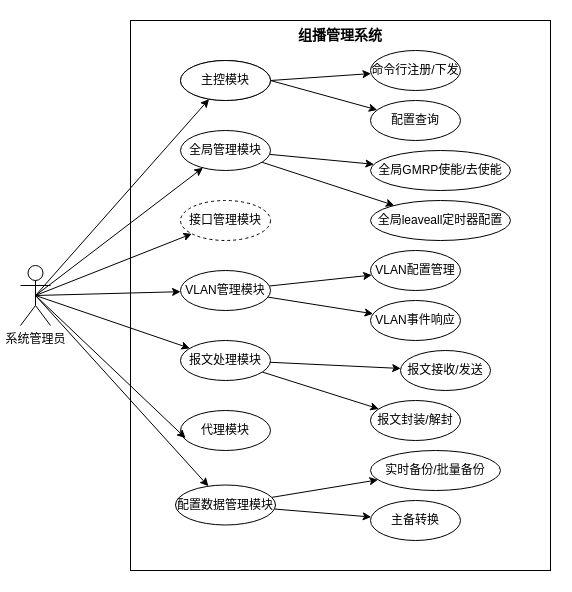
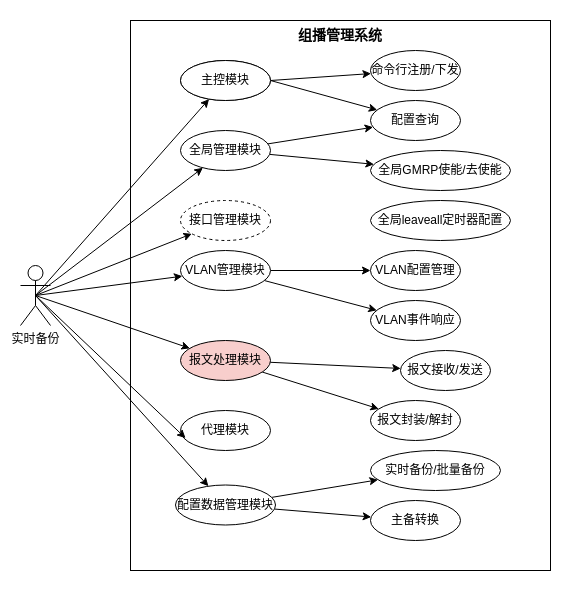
  <mxCell id="0" />
  <mxCell id="1" parent="0" />
  <mxCell id="2" value="" style="rounded=0;whiteSpace=wrap;html=1;" vertex="1" parent="1"><mxGeometry x="130" y="20" width="420" height="550" as="geometry" /></mxCell>
  <mxCell id="3" style="rounded=0;orthogonalLoop=1;jettySize=auto;html=1;exitX=0.5;exitY=0.5;exitDx=0;exitDy=0;exitPerimeter=0;" edge="1" parent="1" source="9" target="10"><mxGeometry relative="1" as="geometry" /></mxCell>
  <mxCell id="4" style="rounded=0;orthogonalLoop=1;jettySize=auto;html=1;exitX=0.5;exitY=0.5;exitDx=0;exitDy=0;exitPerimeter=0;" edge="1" parent="1" source="9" target="13"><mxGeometry relative="1" as="geometry" /></mxCell>
  <mxCell id="5" style="edgeStyle=none;rounded=0;orthogonalLoop=1;jettySize=auto;html=1;exitX=0.5;exitY=0.5;exitDx=0;exitDy=0;exitPerimeter=0;" edge="1" parent="1" source="9" target="14"><mxGeometry relative="1" as="geometry" /></mxCell>
  <mxCell id="6" style="edgeStyle=none;rounded=0;orthogonalLoop=1;jettySize=auto;html=1;exitX=0.5;exitY=0.5;exitDx=0;exitDy=0;exitPerimeter=0;" edge="1" parent="1" source="9" target="17"><mxGeometry relative="1" as="geometry" /></mxCell>
  <mxCell id="7" style="edgeStyle=none;rounded=0;orthogonalLoop=1;jettySize=auto;html=1;exitX=0.5;exitY=0.5;exitDx=0;exitDy=0;exitPerimeter=0;" edge="1" parent="1" source="9" target="20"><mxGeometry relative="1" as="geometry" /></mxCell>
  <mxCell id="8" style="edgeStyle=none;rounded=0;orthogonalLoop=1;jettySize=auto;html=1;exitX=0.5;exitY=0.5;exitDx=0;exitDy=0;exitPerimeter=0;" edge="1" parent="1" source="9" target="23"><mxGeometry relative="1" as="geometry" /></mxCell>
- <mxCell id="9" value="系统管理员" style="shape=umlActor;verticalLabelPosition=bottom;verticalAlign=top;html=1;" vertex="1" parent="1"><mxGeometry x="20" y="265" width="30" height="60" as="geometry" /></mxCell>
+ <mxCell id="9" value="实时备份" style="shape=umlActor;verticalLabelPosition=bottom;verticalAlign=top;html=1;" vertex="1" parent="1"><mxGeometry x="20" y="265" width="30" height="60" as="geometry" /></mxCell>
  <mxCell id="10" value="主控模块" style="ellipse;whiteSpace=wrap;html=1;" vertex="1" parent="1"><mxGeometry x="180" y="60" width="90" height="40" as="geometry" /></mxCell>
  <mxCell id="11" value="" style="edgeStyle=none;rounded=0;orthogonalLoop=1;jettySize=auto;html=1;" edge="1" parent="1" source="13" target="28"><mxGeometry relative="1" as="geometry" /></mxCell>
- <mxCell id="12" style="edgeStyle=none;rounded=0;orthogonalLoop=1;jettySize=auto;html=1;" edge="1" parent="1" source="13" target="29"><mxGeometry relative="1" as="geometry" /></mxCell>
+ <mxCell id="12" style="edgeStyle=none;rounded=0;orthogonalLoop=1;jettySize=auto;html=1;" edge="1" parent="1" source="13" target="27"><mxGeometry relative="1" as="geometry" /></mxCell>
  <mxCell id="13" value="全局管理模块" style="ellipse;whiteSpace=wrap;html=1;" vertex="1" parent="1"><mxGeometry x="180" y="130" width="90" height="40" as="geometry" /></mxCell>
  <mxCell id="14" value="接口管理模块" style="ellipse;whiteSpace=wrap;html=1;dashed=1;" vertex="1" parent="1"><mxGeometry x="180" y="200" width="90" height="40" as="geometry" /></mxCell>
  <mxCell id="15" style="edgeStyle=none;rounded=0;orthogonalLoop=1;jettySize=auto;html=1;" edge="1" parent="1" source="17" target="30"><mxGeometry relative="1" as="geometry" /></mxCell>
  <mxCell id="16" style="edgeStyle=none;rounded=0;orthogonalLoop=1;jettySize=auto;html=1;" edge="1" parent="1" source="17" target="31"><mxGeometry relative="1" as="geometry" /></mxCell>
- <mxCell id="17" value="VLAN管理模块" style="ellipse;whiteSpace=wrap;html=1;" vertex="1" parent="1"><mxGeometry x="180" y="270" width="90" height="40" as="geometry" /></mxCell>
+ <mxCell id="17" value="VLAN管理模块" style="ellipse;whiteSpace=wrap;html=1;" vertex="1" parent="1"><mxGeometry x="180" y="250" width="90" height="40" as="geometry" /></mxCell>
  <mxCell id="18" style="edgeStyle=none;rounded=0;orthogonalLoop=1;jettySize=auto;html=1;" edge="1" parent="1" source="20" target="32"><mxGeometry relative="1" as="geometry" /></mxCell>
  <mxCell id="19" style="edgeStyle=none;rounded=0;orthogonalLoop=1;jettySize=auto;html=1;" edge="1" parent="1" source="20" target="33"><mxGeometry relative="1" as="geometry" /></mxCell>
- <mxCell id="20" value="报文处理模块" style="ellipse;whiteSpace=wrap;html=1;" vertex="1" parent="1"><mxGeometry x="180" y="340" width="90" height="40" as="geometry" /></mxCell>
+ <mxCell id="20" value="报文处理模块" style="ellipse;whiteSpace=wrap;html=1;fillColor=#f8cecc;" vertex="1" parent="1"><mxGeometry x="180" y="340" width="90" height="40" as="geometry" /></mxCell>
  <mxCell id="21" style="edgeStyle=none;rounded=0;orthogonalLoop=1;jettySize=auto;html=1;" edge="1" parent="1" source="23" target="34"><mxGeometry relative="1" as="geometry" /></mxCell>
  <mxCell id="22" style="edgeStyle=none;rounded=0;orthogonalLoop=1;jettySize=auto;html=1;" edge="1" parent="1" source="23" target="35"><mxGeometry relative="1" as="geometry" /></mxCell>
  <mxCell id="23" value="配置数据管理模块" style="ellipse;whiteSpace=wrap;html=1;" vertex="1" parent="1"><mxGeometry x="175" y="484.5" width="100" height="40" as="geometry" /></mxCell>
  <mxCell id="24" value="代理模块" style="ellipse;whiteSpace=wrap;html=1;" vertex="1" parent="1"><mxGeometry x="180" y="410" width="90" height="40" as="geometry" /></mxCell>
  <mxCell id="25" style="edgeStyle=none;rounded=0;orthogonalLoop=1;jettySize=auto;html=1;exitX=0.5;exitY=0.5;exitDx=0;exitDy=0;exitPerimeter=0;entryX=0.056;entryY=0.69;entryDx=0;entryDy=0;entryPerimeter=0;" edge="1" parent="1" source="9" target="24"><mxGeometry relative="1" as="geometry" /></mxCell>
  <mxCell id="26" value="命令行注册/下发" style="ellipse;whiteSpace=wrap;html=1;" vertex="1" parent="1"><mxGeometry x="370" y="50" width="90" height="40" as="geometry" /></mxCell>
  <mxCell id="27" value="配置查询" style="ellipse;whiteSpace=wrap;html=1;" vertex="1" parent="1"><mxGeometry x="370" y="100" width="90" height="40" as="geometry" /></mxCell>
  <mxCell id="28" value="全局GMRP使能/去使能" style="ellipse;whiteSpace=wrap;html=1;" vertex="1" parent="1"><mxGeometry x="370" y="150" width="140" height="40" as="geometry" /></mxCell>
  <mxCell id="29" value="全局leaveall定时器配置" style="ellipse;whiteSpace=wrap;html=1;" vertex="1" parent="1"><mxGeometry x="370" y="200" width="140" height="40" as="geometry" /></mxCell>
  <mxCell id="30" value="VLAN配置管理" style="ellipse;whiteSpace=wrap;html=1;" vertex="1" parent="1"><mxGeometry x="370" y="250" width="90" height="40" as="geometry" /></mxCell>
  <mxCell id="31" value="VLAN事件响应" style="ellipse;whiteSpace=wrap;html=1;" vertex="1" parent="1"><mxGeometry x="370" y="300" width="90" height="40" as="geometry" /></mxCell>
  <mxCell id="32" value="报文接收/发送" style="ellipse;whiteSpace=wrap;html=1;" vertex="1" parent="1"><mxGeometry x="400" y="350" width="90" height="40" as="geometry" /></mxCell>
  <mxCell id="33" value="报文封装/解封" style="ellipse;whiteSpace=wrap;html=1;" vertex="1" parent="1"><mxGeometry x="370" y="400" width="90" height="40" as="geometry" /></mxCell>
  <mxCell id="34" value="实时备份/批量备份" style="ellipse;whiteSpace=wrap;html=1;" vertex="1" parent="1"><mxGeometry x="370" y="450" width="130" height="40" as="geometry" /></mxCell>
  <mxCell id="35" value="主备转换" style="ellipse;whiteSpace=wrap;html=1;" vertex="1" parent="1"><mxGeometry x="370" y="500" width="90" height="40" as="geometry" /></mxCell>
  <mxCell id="36" style="edgeStyle=none;rounded=0;orthogonalLoop=1;jettySize=auto;html=1;exitX=1;exitY=0.5;exitDx=0;exitDy=0;" edge="1" parent="1" source="38" target="26"><mxGeometry relative="1" as="geometry" /></mxCell>
  <mxCell id="37" style="edgeStyle=none;rounded=0;orthogonalLoop=1;jettySize=auto;html=1;exitX=1;exitY=0.5;exitDx=0;exitDy=0;" edge="1" parent="1" source="38" target="27"><mxGeometry relative="1" as="geometry" /></mxCell>
  <mxCell id="38" value="主控模块" style="ellipse;whiteSpace=wrap;html=1;" vertex="1" parent="1"><mxGeometry x="180" y="60" width="90" height="40" as="geometry" /></mxCell>
  <mxCell id="39" value="&lt;font style=&quot;font-size: 14px;&quot;&gt;&lt;b style=&quot;&quot;&gt;组播管理系统&lt;/b&gt;&lt;/font&gt;" style="text;html=1;strokeColor=none;fillColor=none;align=center;verticalAlign=middle;whiteSpace=wrap;rounded=0;" vertex="1" parent="1"><mxGeometry x="270" y="20" width="140" height="30" as="geometry" /></mxCell>
